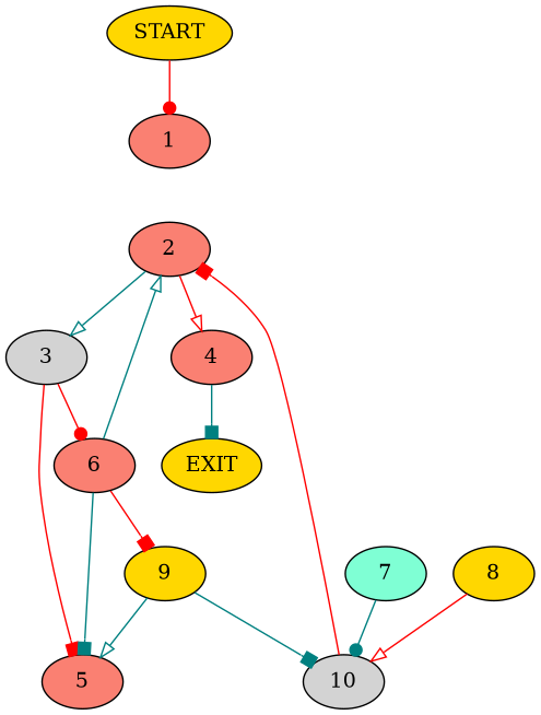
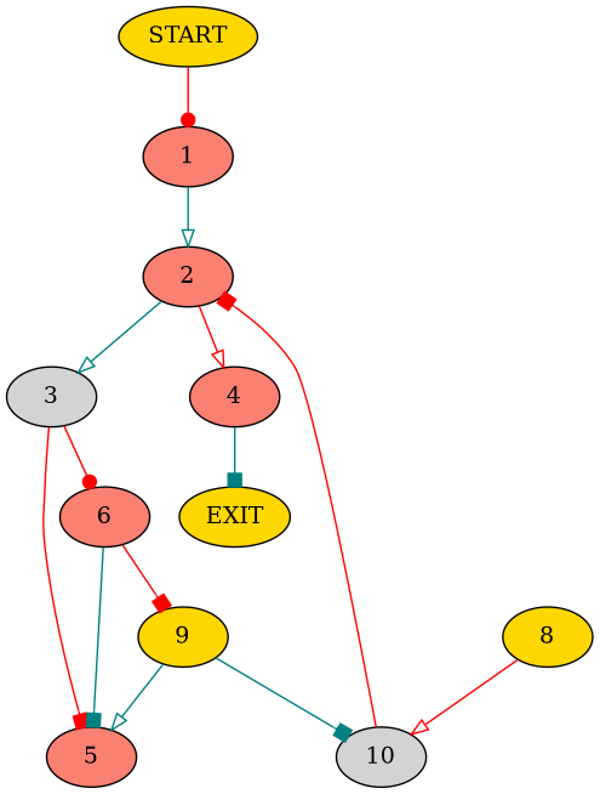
  digraph {
    node [fillcolor=salmon style=filled]
    edge [arrowhead=box color=red]
    n1 [fillcolor=gold label=START]
    1
    2
    3 [fillcolor=lightgrey]
    4
    5
    6
    n8 [fillcolor=gold label=EXIT]
    9 [fillcolor=gold]
-   7 [fillcolor=aquamarine]
    10 [fillcolor=lightgrey]
    8 [fillcolor=gold]
    n1 -> 1 [arrowhead=dot]
-   6 -> 2 [arrowhead=onormal color=teal]
+   1 -> 2 [arrowhead=onormal color=teal]
    2 -> 3 [arrowhead=onormal color=teal]
    2 -> 4 [arrowhead=onormal]
    3 -> 5
    3 -> 6 [arrowhead=dot]
    4 -> n8 [color=teal]
    6 -> 5 [color=teal]
    6 -> 9
    9 -> 5 [arrowhead=onormal color=teal]
    9 -> 10 [color=teal]
-   7 -> 10 [arrowhead=dot color=teal]
    10 -> 2
    8 -> 10 [arrowhead=onormal]
  }
